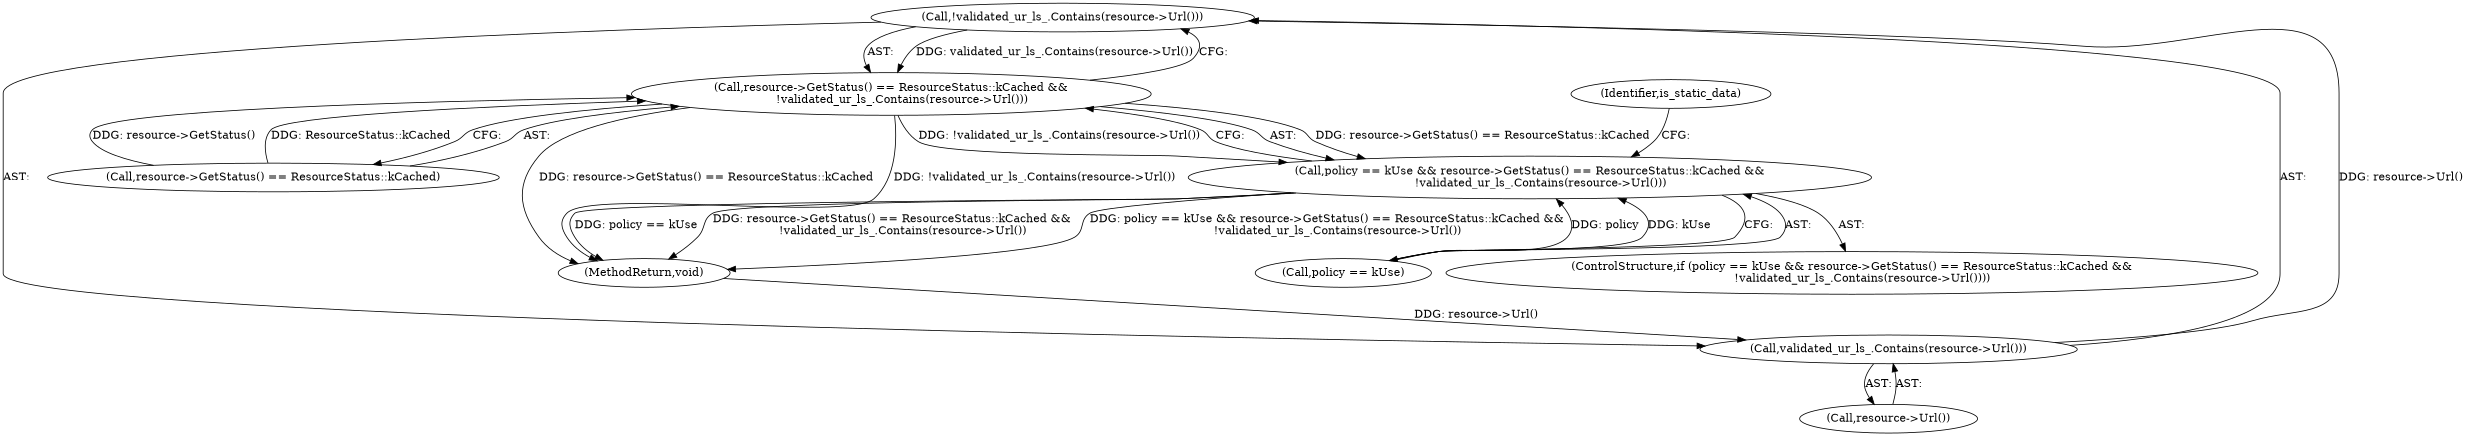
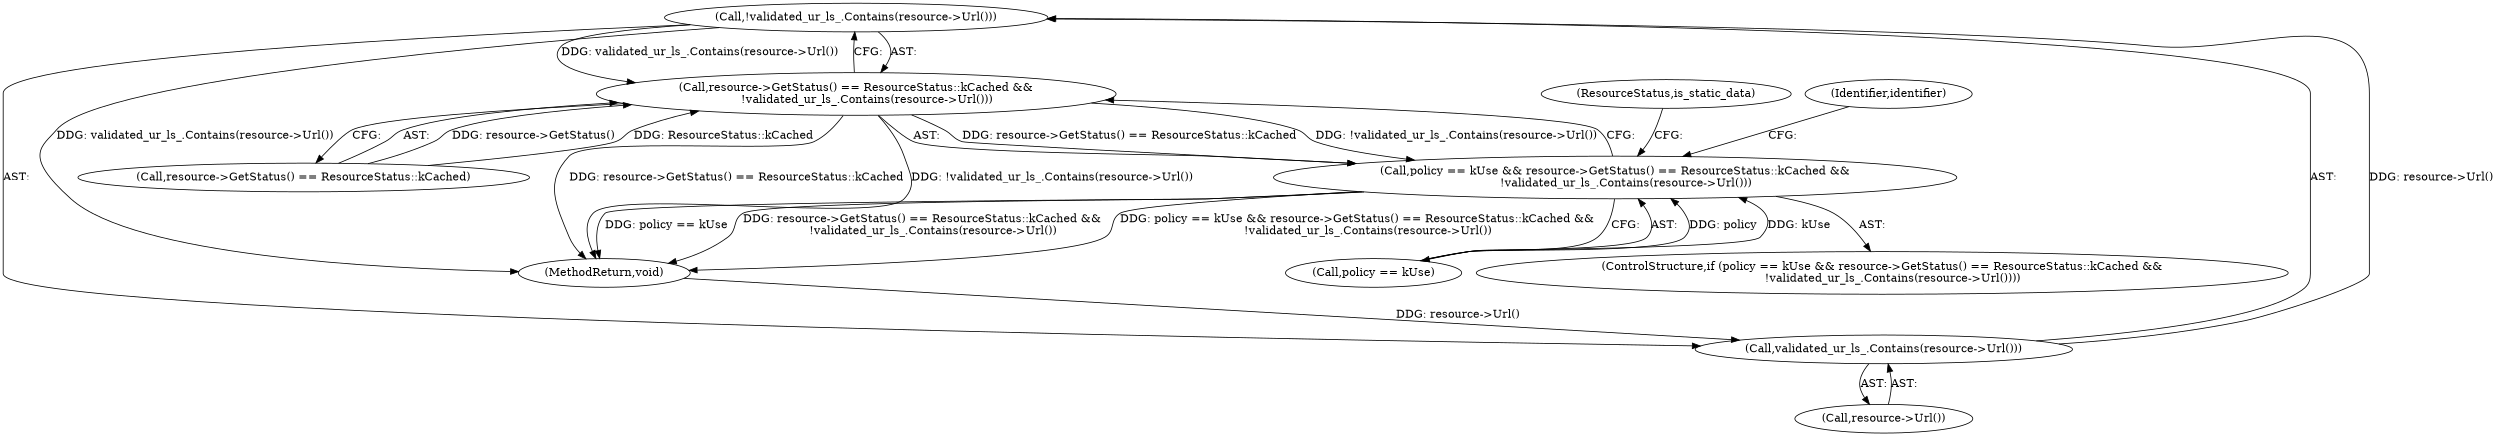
  digraph {
    n1 [label="(Call,!validated_ur_ls_.Contains(resource->Url()))"]
    n2 [label="(Call,validated_ur_ls_.Contains(resource->Url()))"]
    n3 [label="(Call,resource->GetStatus() == ResourceStatus::kCached &&\n      !validated_ur_ls_.Contains(resource->Url()))"]
    n4 [label="(MethodReturn,void)"]
    n5 [label="(Call,resource->Url())"]
    n6 [label="(Call,policy == kUse && resource->GetStatus() == ResourceStatus::kCached &&\n      !validated_ur_ls_.Contains(resource->Url()))"]
    n7 [label="(Call,resource->GetStatus() == ResourceStatus::kCached)"]
    n8 [label="(ControlStructure,if (policy == kUse && resource->GetStatus() == ResourceStatus::kCached &&\n      !validated_ur_ls_.Contains(resource->Url())))"]
    n9 [label="(Call,policy == kUse)"]
-   n10 [label="(Identifier,is_static_data)"]
+   n10 [label="(ResourceStatus,is_static_data)"]
+   n11 [label="(Identifier,identifier)"]
    n1 -> n2 [label="AST: "]
    n1 -> n3 [label="AST: "]
    n1 -> n3 [label="DDG: validated_ur_ls_.Contains(resource->Url())"]
+   n1 -> n4 [label="DDG: validated_ur_ls_.Contains(resource->Url())"]
    n2 -> n1 [label="AST: "]
    n2 -> n1 [label="DDG: resource->Url()"]
    n2 -> n5 [label="AST: "]
    n3 -> n1 [label="CFG: "]
    n3 -> n4 [label="DDG: resource->GetStatus() == ResourceStatus::kCached"]
    n3 -> n4 [label="DDG: !validated_ur_ls_.Contains(resource->Url())"]
    n3 -> n6 [label="AST: "]
    n3 -> n6 [label="DDG: resource->GetStatus() == ResourceStatus::kCached"]
    n3 -> n6 [label="DDG: !validated_ur_ls_.Contains(resource->Url())"]
    n3 -> n7 [label="CFG: "]
    n4 -> n2 [label="DDG: resource->Url()"]
    n5 -> n2 [label="AST: "]
    n6 -> n3 [label="CFG: "]
    n6 -> n4 [label="DDG: policy == kUse && resource->GetStatus() == ResourceStatus::kCached &&\n      !validated_ur_ls_.Contains(resource->Url())"]
    n6 -> n4 [label="DDG: policy == kUse"]
    n6 -> n4 [label="DDG: resource->GetStatus() == ResourceStatus::kCached &&\n      !validated_ur_ls_.Contains(resource->Url())"]
    n6 -> n8 [label="AST: "]
    n6 -> n9 [label="CFG: "]
    n7 -> n3 [label="AST: "]
    n7 -> n3 [label="DDG: resource->GetStatus()"]
    n7 -> n3 [label="DDG: ResourceStatus::kCached"]
    n9 -> n6 [label="AST: "]
    n9 -> n6 [label="DDG: policy"]
    n9 -> n6 [label="DDG: kUse"]
    n10 -> n6 [label="CFG: "]
+   n11 -> n6 [label="CFG: "]
  }
